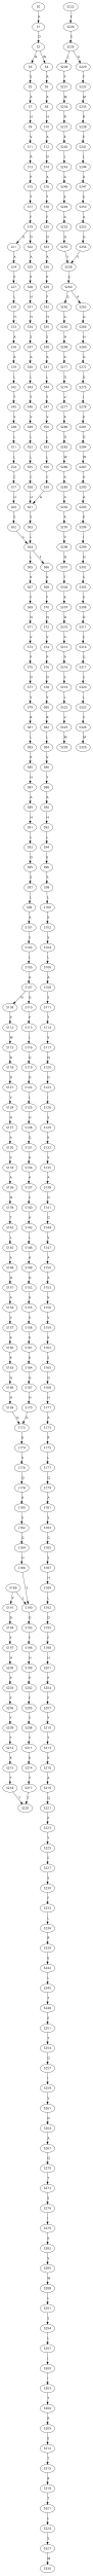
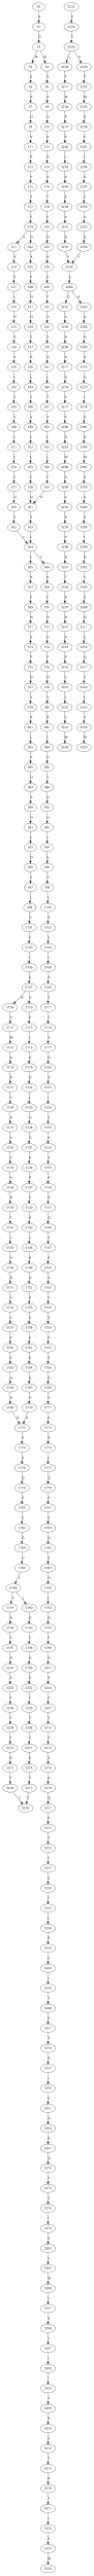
  strict digraph {
    fontname="Open Sans"
    node [fontname="Open Sans"]
    edge [fontname="Open Sans"]
    S0
    S1
    S2
    S3
    S4
    S5
    S6
    S7
    S8
    S9
    S10
    S11
    S12
    S13
    S14
    S15
    S16
    S17
    S18
    S19
    S20
    S21
    S22
    S23
    S24
    S25
    S26
    S27
    S28
    S29
    S30
    S31
    S32
    S33
    S34
    S35
    S36
    S37
    S38
    S39
    S40
    S41
    S42
    S43
    S44
    S45
    S46
    S47
    S48
    S49
    S50
    S51
    S52
    S53
    S54
    S55
    S56
    S57
    S58
    S59
    S60
    S61
    S62
    S63
    S64
    S65
    S66
    S67
    S68
    S69
    S70
    S71
    S72
    S73
    S74
    S75
    S76
    S77
    S78
    S79
    S80
    S81
    S82
    S83
    S84
    S85
    S86
    S87
    S88
    S89
    S90
    S91
    S92
    S93
    S94
    S95
    S96
    S97
    S98
    S99
    S100
    S101
    S102
    S103
    S104
    S105
    S106
    S107
    S108
    S109
    S110
    S111
    S112
    S113
    S114
    S115
    S116
    S117
    S118
    S119
    S120
    S121
    S122
    S123
    S124
    S125
    S126
    S127
    S128
    S129
    S130
    S131
    S132
    S133
    S134
    S135
    S136
    S137
    S138
    S139
    S140
    S141
    S142
    S143
    S144
    S145
    S146
    S147
    S148
    S149
    S150
    S151
    S152
    S153
    S154
    S155
    S156
    S157
    S158
    S159
    S160
    S161
    S162
    S163
    S164
    S165
    S166
    S167
    S168
    S169
    S170
    S171
    S172
    S173
    S174
    S175
    S176
    S177
    S178
    S179
    S180
    S181
    S182
    S183
    S184
    S185
    S186
    S187
    S188
    S189
    S190
    S191
    S192
    S193
    S194
    S195
    S196
    S197
    S198
    S199
    S200
    S201
    S202
    S203
    S204
    S205
    S206
    S207
    S208
    S209
    S210
    S211
    S212
    S213
    S214
    S215
    S216
    S217
    S218
    S219
    S220
    S221
    S223
    S222
    S224
    S225
    S226
    S227
    S228
    S229
    S230
    S231
    S232
    S233
    S234
    S235
    S236
    S237
    S238
    S239
    S240
    S241
    S242
    S243
    S244
    S245
    S246
    S247
    S248
    S249
    S250
    S251
    S252
    S253
    S254
    S255
    S256
    S257
    S258
    S259
    S260
    S261
    S262
    S263
    S264
    S265
    S266
    S267
    S268
    S269
    S270
    S271
    S272
    S273
    S274
    S275
    S276
    S277
    S278
    S279
    S280
    S281
    S282
    S283
    S284
    S285
    S286
    S287
    S288
    S289
    S290
    S291
    S292
    S293
    S294
    S295
    S296
    S297
    S298
    S299
    S300
    S301
    S302
    S303
    S304
    S305
    S306
    S307
    S308
    S309
    S310
    S311
    S312
    S313
    S314
    S315
    S316
    S317
    S318
    S319
    S320
    S321
    S322
    S323
    S324
    S325
    S326
    S327
    S328
    S329
    S330
    S0 -> S1 [label=K]
    S1 -> S2 [label=D]
    S2 -> S3 [label=N]
    S2 -> S4 [label=W]
    S3 -> S5 [label=S]
    S4 -> S6 [label=A]
    S5 -> S7 [label=A]
    S6 -> S8 [label=A]
    S7 -> S9 [label=H]
    S8 -> S10 [label=H]
    S9 -> S11 [label=V]
    S10 -> S12 [label=A]
    S11 -> S13 [label=A]
    S12 -> S14 [label=D]
    S13 -> S15 [label=P]
    S14 -> S16 [label=A]
    S15 -> S17 [label=T]
    S16 -> S18 [label=T]
    S17 -> S19 [label=F]
    S18 -> S20 [label=F]
    S19 -> S21 [label=E]
    S19 -> S22 [label=D]
    S20 -> S23 [label=D]
    S21 -> S24 [label=A]
    S22 -> S25 [label=A]
    S23 -> S26 [label=A]
    S24 -> S27 [label=P]
    S25 -> S28 [label=P]
    S26 -> S29 [label=P]
    S27 -> S30 [label=L]
    S28 -> S31 [label=H]
    S29 -> S32 [label=F]
    S30 -> S33 [label=H]
    S31 -> S34 [label=H]
    S32 -> S35 [label=H]
    S33 -> S36 [label=A]
    S34 -> S37 [label=S]
    S35 -> S38 [label=S]
    S36 -> S39 [label=A]
    S37 -> S40 [label=A]
    S38 -> S41 [label=A]
    S39 -> S42 [label=L]
    S40 -> S43 [label=L]
    S41 -> S44 [label=L]
    S42 -> S45 [label=T]
    S43 -> S46 [label=T]
    S44 -> S47 [label=T]
    S45 -> S48 [label=V]
    S46 -> S49 [label=V]
    S47 -> S50 [label=V]
    S48 -> S51 [label=L]
    S49 -> S52 [label=L]
    S50 -> S53 [label=L]
    S51 -> S54 [label=L]
    S52 -> S55 [label=L]
    S53 -> S56 [label=L]
    S54 -> S57 [label=C]
    S55 -> S58 [label=C]
    S56 -> S59 [label=C]
    S57 -> S60 [label=H]
    S58 -> S61 [label=H]
    S59 -> S61 [label=H]
    S60 -> S62 [label=S]
    S61 -> S63 [label=S]
    S62 -> S64 [label=L]
    S63 -> S64 [label=L]
    S64 -> S65 [label=L]
    S64 -> S66 [label=F]
    S65 -> S67 [label=K]
    S66 -> S68 [label=K]
    S67 -> S69 [label=F]
    S68 -> S70 [label=F]
    S69 -> S71 [label=N]
    S70 -> S72 [label=N]
    S71 -> S73 [label=V]
    S72 -> S74 [label=V]
    S73 -> S75 [label=P]
    S74 -> S76 [label=P]
    S75 -> S77 [label=D]
    S76 -> S78 [label=D]
    S77 -> S79 [label=V]
    S78 -> S80 [label=V]
    S79 -> S81 [label=R]
    S80 -> S82 [label=R]
    S81 -> S83 [label=L]
    S82 -> S84 [label=L]
    S83 -> S85 [label=K]
    S84 -> S86 [label=V]
    S85 -> S87 [label=H]
    S86 -> S88 [label=Y]
    S87 -> S89 [label=A]
    S88 -> S90 [label=A]
    S89 -> S91 [label=H]
    S90 -> S92 [label=H]
    S91 -> S93 [label=L]
    S92 -> S94 [label=L]
    S93 -> S95 [label=D]
    S94 -> S96 [label=E]
    S95 -> S97 [label=S]
    S96 -> S98 [label=S]
    S97 -> S99 [label=L]
    S98 -> S100 [label=L]
    S99 -> S101 [label=A]
    S100 -> S102 [label=K]
    S101 -> S103 [label=S]
    S102 -> S104 [label=S]
    S103 -> S105 [label=L]
    S104 -> S106 [label=L]
    S105 -> S107 [label=A]
    S106 -> S108 [label=A]
    S107 -> S109 [label=N]
    S107 -> S110 [label=G]
    S108 -> S111 [label=S]
    S109 -> S112 [label=P]
    S110 -> S113 [label=P]
    S111 -> S114 [label=T]
    S112 -> S115 [label=M]
    S113 -> S116 [label=L]
    S114 -> S117 [label=V]
    S115 -> S118 [label=D]
    S116 -> S119 [label=D]
    S117 -> S120 [label=N]
    S118 -> S121 [label=D]
    S119 -> S122 [label=D]
    S120 -> S123 [label=D]
    S121 -> S124 [label=V]
    S122 -> S125 [label=L]
    S123 -> S126 [label=I]
    S124 -> S127 [label=H]
    S125 -> S128 [label=H]
    S126 -> S129 [label=S]
    S127 -> S130 [label=A]
    S128 -> S131 [label=G]
    S129 -> S132 [label=K]
    S130 -> S133 [label=V]
    S131 -> S134 [label=A]
    S132 -> S135 [label=V]
    S133 -> S136 [label=A]
    S134 -> S137 [label=A]
    S135 -> S138 [label=A]
    S136 -> S139 [label=N]
    S137 -> S140 [label=S]
    S138 -> S141 [label=D]
    S139 -> S142 [label=T]
    S140 -> S143 [label=A]
    S141 -> S144 [label=G]
    S142 -> S145 [label=L]
    S143 -> S146 [label=L]
    S144 -> S147 [label=V]
    S145 -> S148 [label=A]
    S146 -> S149 [label=A]
    S147 -> S150 [label=A]
    S148 -> S151 [label=D]
    S149 -> S152 [label=D]
    S150 -> S153 [label=A]
    S151 -> S154 [label=A]
    S152 -> S155 [label=A]
    S153 -> S156 [label=V]
    S154 -> S157 [label=V]
    S155 -> S158 [label=V]
    S156 -> S159 [label=V]
    S157 -> S160 [label=K]
    S158 -> S161 [label=K]
    S159 -> S162 [label=K]
    S160 -> S163 [label=K]
    S161 -> S164 [label=K]
    S162 -> S165 [label=S]
    S163 -> S166 [label=G]
    S164 -> S167 [label=G]
    S165 -> S168 [label=G]
    S166 -> S169 [label=H]
    S167 -> S170 [label=H]
    S168 -> S171 [label=H]
    S169 -> S172 [label=G]
    S170 -> S172 [label=G]
    S171 -> S173 [label=A]
    S172 -> S174 [label=K]
    S173 -> S175 [label=R]
    S174 -> S176 [label=V]
    S175 -> S177 [label=L]
    S176 -> S178 [label=Q]
    S177 -> S179 [label=Q]
    S178 -> S180 [label=A]
    S179 -> S181 [label=A]
    S180 -> S182 [label=S]
    S181 -> S183 [label=S]
    S182 -> S184 [label=G]
    S183 -> S185 [label=G]
    S184 -> S186 [label=H]
    S185 -> S187 [label=S]
-   S186 -> S190 [label=S]
+   S186 -> S188 [label=S]
    S187 -> S189 [label=H]
    S188 -> S190 [label=L]
    S188 -> S191 [label=V]
    S189 -> S192 [label=L]
    S190 -> S193 [label=D]
    S191 -> S194 [label=D]
    S192 -> S195 [label=D]
    S193 -> S196 [label=F]
    S194 -> S197 [label=F]
    S195 -> S198 [label=F]
    S196 -> S199 [label=H]
    S197 -> S200 [label=H]
    S198 -> S201 [label=H]
    S199 -> S202 [label=P]
    S200 -> S203 [label=P]
    S201 -> S204 [label=P]
    S202 -> S205 [label=F]
    S203 -> S206 [label=F]
    S204 -> S207 [label=F]
    S205 -> S208 [label=Y]
    S206 -> S209 [label=Y]
    S207 -> S210 [label=Y]
    S208 -> S211 [label=T]
    S209 -> S212 [label=T]
    S210 -> S213 [label=T]
    S211 -> S214 [label=K]
    S212 -> S215 [label=K]
    S213 -> S216 [label=K]
    S214 -> S217 [label=T]
    S215 -> S218 [label=T]
    S216 -> S219 [label=A]
    S217 -> S220 [label=T]
    S218 -> S220 [label=T]
    S219 -> S221 [label=Q]
    S221 -> S223 [label=P]
    S223 -> S225 [label=Y]
    S222 -> S224 [label=F]
    S224 -> S226 [label=S]
    S225 -> S227 [label=C]
    S226 -> S228 [label=L]
    S226 -> S229 [label=A]
    S227 -> S230 [label=S]
    S228 -> S231 [label=F]
    S229 -> S232 [label=F]
    S230 -> S233 [label=F]
    S231 -> S234 [label=M]
    S232 -> S235 [label=M]
    S233 -> S236 [label=L]
    S234 -> S237 [label=R]
    S235 -> S238 [label=R]
    S236 -> S239 [label=R]
    S237 -> S240 [label=E]
    S238 -> S241 [label=E]
    S239 -> S242 [label=E]
    S240 -> S243 [label=L]
    S241 -> S244 [label=L]
    S242 -> S245 [label=L]
    S243 -> S246 [label=A]
    S244 -> S247 [label=A]
    S245 -> S248 [label=T]
    S246 -> S249 [label=E]
    S247 -> S250 [label=E]
    S248 -> S251 [label=E]
    S249 -> S252 [label=A]
    S250 -> S253 [label=A]
    S251 -> S254 [label=T]
    S252 -> S255 [label=G]
    S253 -> S256 [label=G]
    S254 -> S257 [label=G]
    S255 -> S258 [label=Y]
    S256 -> S258 [label=Y]
    S257 -> S259 [label=I]
    S258 -> S260 [label=E]
    S259 -> S261 [label=V]
    S260 -> S262 [label=G]
    S260 -> S263 [label=A]
    S261 -> S264 [label=D]
    S262 -> S265 [label=A]
    S263 -> S266 [label=G]
    S264 -> S267 [label=A]
    S265 -> S268 [label=H]
    S266 -> S269 [label=H]
    S267 -> S270 [label=Q]
    S268 -> S271 [label=A]
    S269 -> S272 [label=G]
    S270 -> S273 [label=T]
    S271 -> S274 [label=G]
    S272 -> S275 [label=G]
    S273 -> S276 [label=S]
    S274 -> S277 [label=V]
    S275 -> S278 [label=I]
    S276 -> S279 [label=I]
    S277 -> S280 [label=K]
    S278 -> S281 [label=K]
    S279 -> S282 [label=K]
    S280 -> S283 [label=G]
    S281 -> S284 [label=G]
    S282 -> S285 [label=S]
    S283 -> S286 [label=W]
    S284 -> S287 [label=W]
    S285 -> S288 [label=W]
    S286 -> S289 [label=A]
    S287 -> S290 [label=A]
    S288 -> S291 [label=L]
    S289 -> S292 [label=A]
    S290 -> S293 [label=A]
    S291 -> S294 [label=S]
    S292 -> S295 [label=K]
    S293 -> S296 [label=K]
    S294 -> S297 [label=L]
    S295 -> S298 [label=V]
    S296 -> S299 [label=I]
    S297 -> S300 [label=I]
    S298 -> S301 [label=N]
    S299 -> S302 [label=N]
    S300 -> S303 [label=I]
    S301 -> S304 [label=T]
    S302 -> S305 [label=S]
    S303 -> S306 [label=T]
    S304 -> S307 [label=K]
    S305 -> S308 [label=K]
    S306 -> S309 [label=R]
    S307 -> S310 [label=D]
    S308 -> S311 [label=D]
    S309 -> S312 [label=E]
    S310 -> S313 [label=A]
    S311 -> S314 [label=E]
    S312 -> S315 [label=T]
    S313 -> S316 [label=P]
    S314 -> S317 [label=G]
    S315 -> S318 [label=R]
    S316 -> S319 [label=S]
    S317 -> S320 [label=S]
    S318 -> S321 [label=T]
    S319 -> S322 [label=L]
    S320 -> S323 [label=L]
    S321 -> S324 [label=L]
    S322 -> S325 [label=V]
    S323 -> S326 [label=V]
    S324 -> S327 [label=S]
    S325 -> S328 [label=M]
    S326 -> S329 [label=M]
    S327 -> S330 [label=M]
  }
